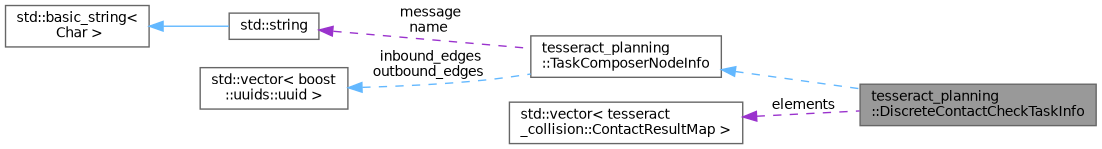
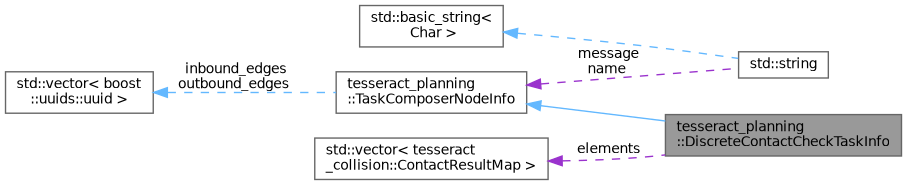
  digraph {
    rankdir=LR
    node [color=gray40 fillcolor=white fontname=Helvetica fontsize=10 shape=box style=filled]
    edge [color=steelblue1 dir=back fontname=Helvetica fontsize=10 labelfontname=Helvetica labelfontsize=10 style=dashed]
    n1 [fillcolor=grey60 fontcolor=black height=0.2 label="tesseract_planning\l::DiscreteContactCheckTaskInfo" width=0.4]
    n2 [height=0.2 label="tesseract_planning\l::TaskComposerNodeInfo" width=0.4]
    n3 [height=0.2 label="std::string" width=0.4]
    n4 [height=0.2 label="std::basic_string\<\l Char \>" width=0.4]
    n5 [height=0.2 label="std::vector\< boost\l::uuids::uuid \>" width=0.4]
    n6 [height=0.2 label="std::vector\< tesseract\l_collision::ContactResultMap \>" width=0.4]
-   n2 -> n1
-   n3 -> n2 [color=darkorchid3 label=" message\nname"]
-   n4 -> n3 [style=solid]
+   n2 -> n1 [style=solid]
+   n2 -> n3 [color=darkorchid3 label=" message\nname"]
+   n4 -> n3
    n5 -> n2 [label=" inbound_edges\noutbound_edges"]
    n6 -> n1 [color=darkorchid3 label=" elements"]
  }
